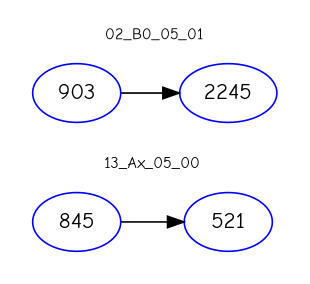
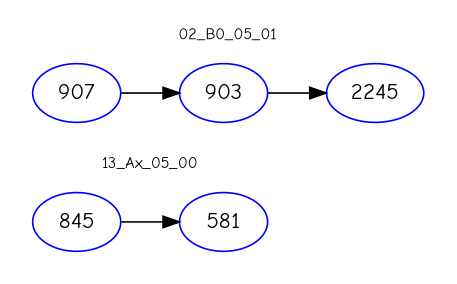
  digraph {
    fontname="Comic Neue"
    rankdir=LR
    node [color=blue fontname="Comic Neue"]
    edge [color=black fontname="Comic Neue"]
    n1 [label=845]
-   n2 [label=521]
+   n2 [label=581]
+   n3 [label=907]
    n4 [label=903]
    n5 [label=2245]
    subgraph cluster_1 {
      color=white
      fontsize=10
      label="13_Ax_05_00"
      n1
      n2
    }
    subgraph cluster_2 {
      color=white
      fontsize=10
      label="02_B0_05_01"
+     n3
      n4
      n5
    }
    n1 -> n2
+   n3 -> n4
    n4 -> n5
  }
